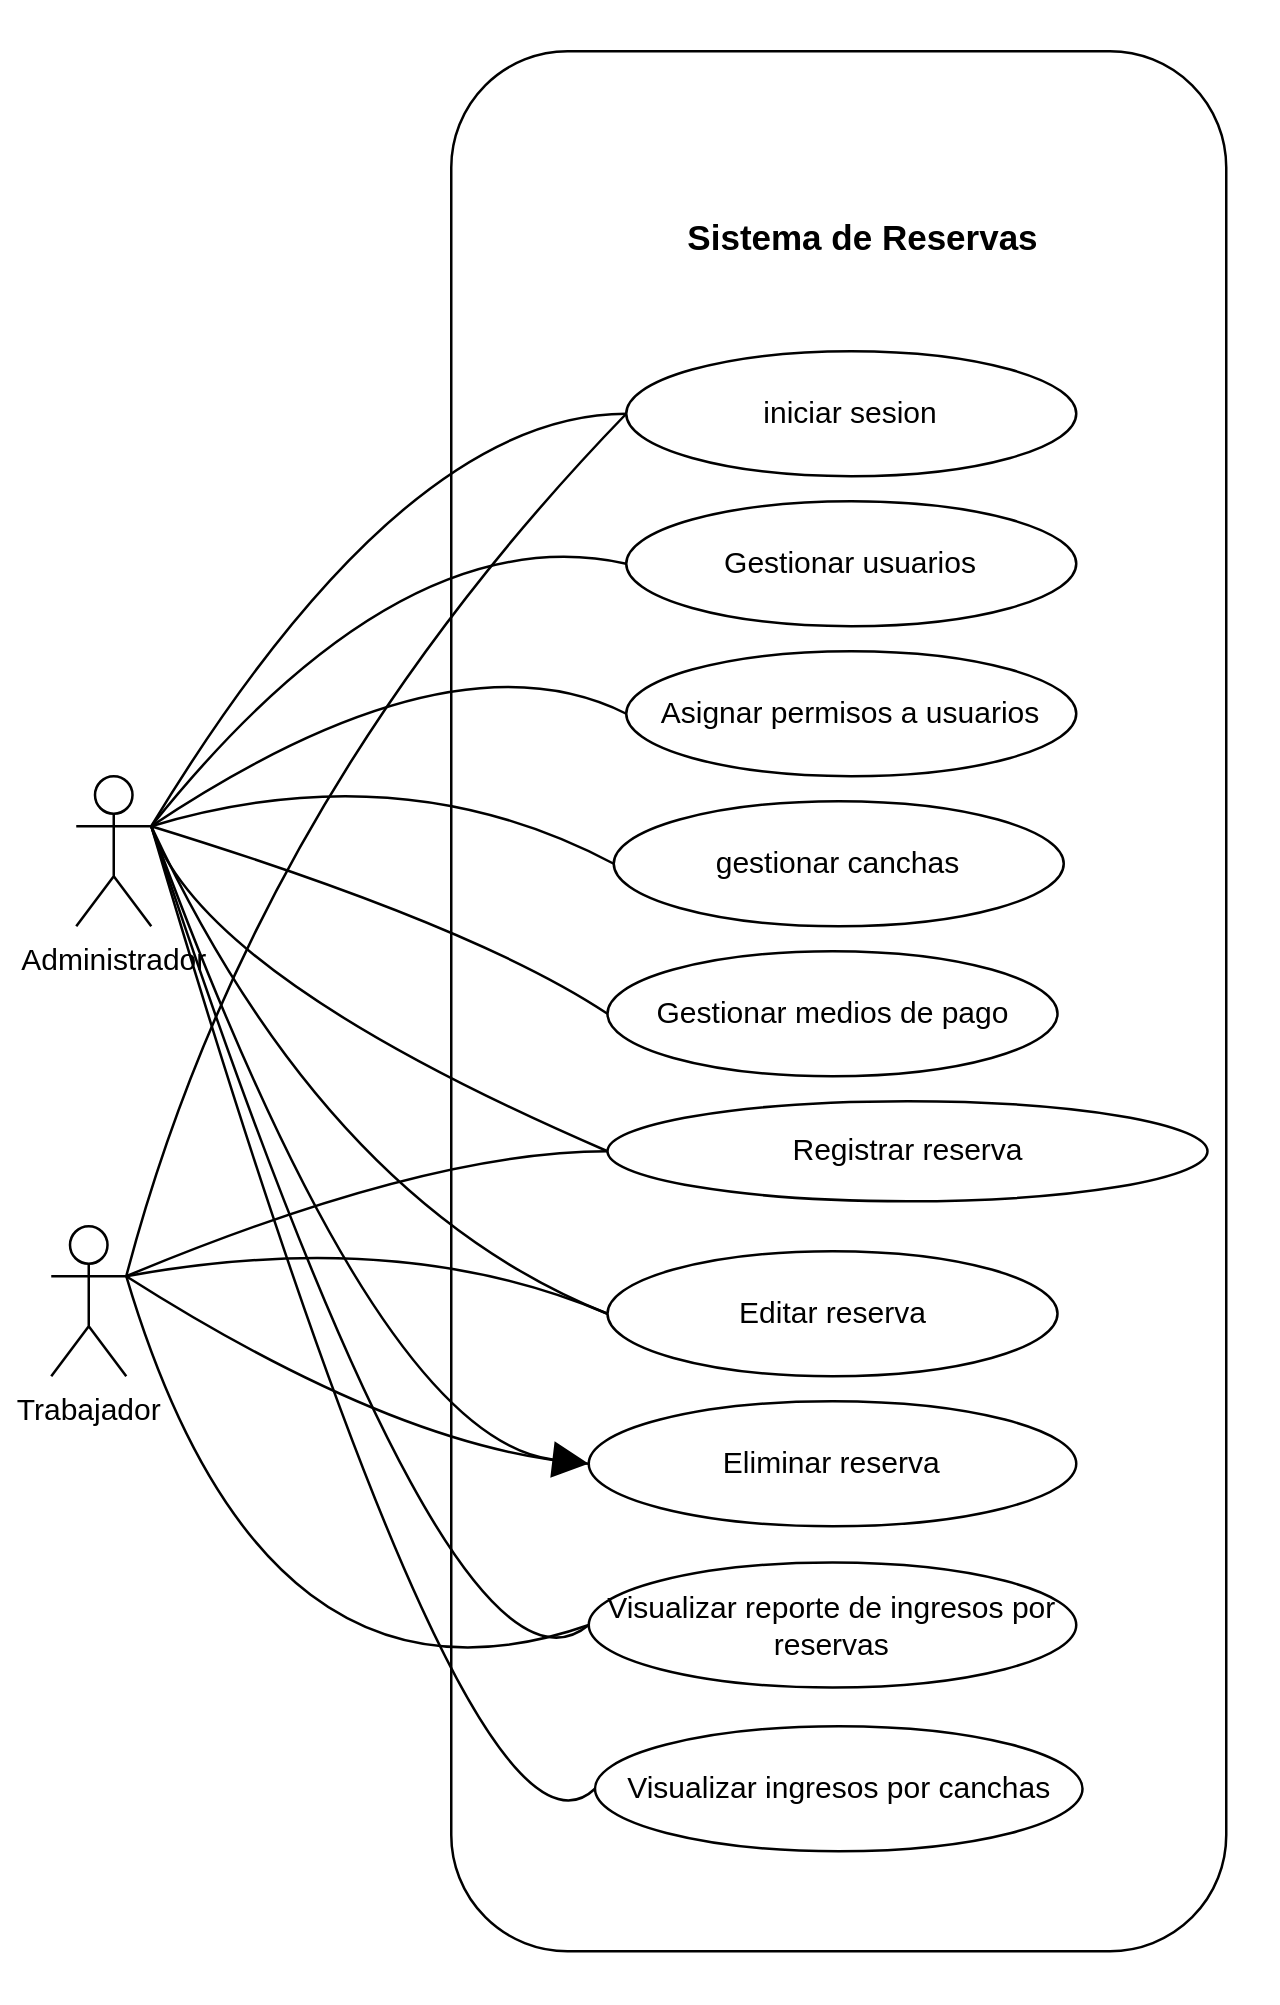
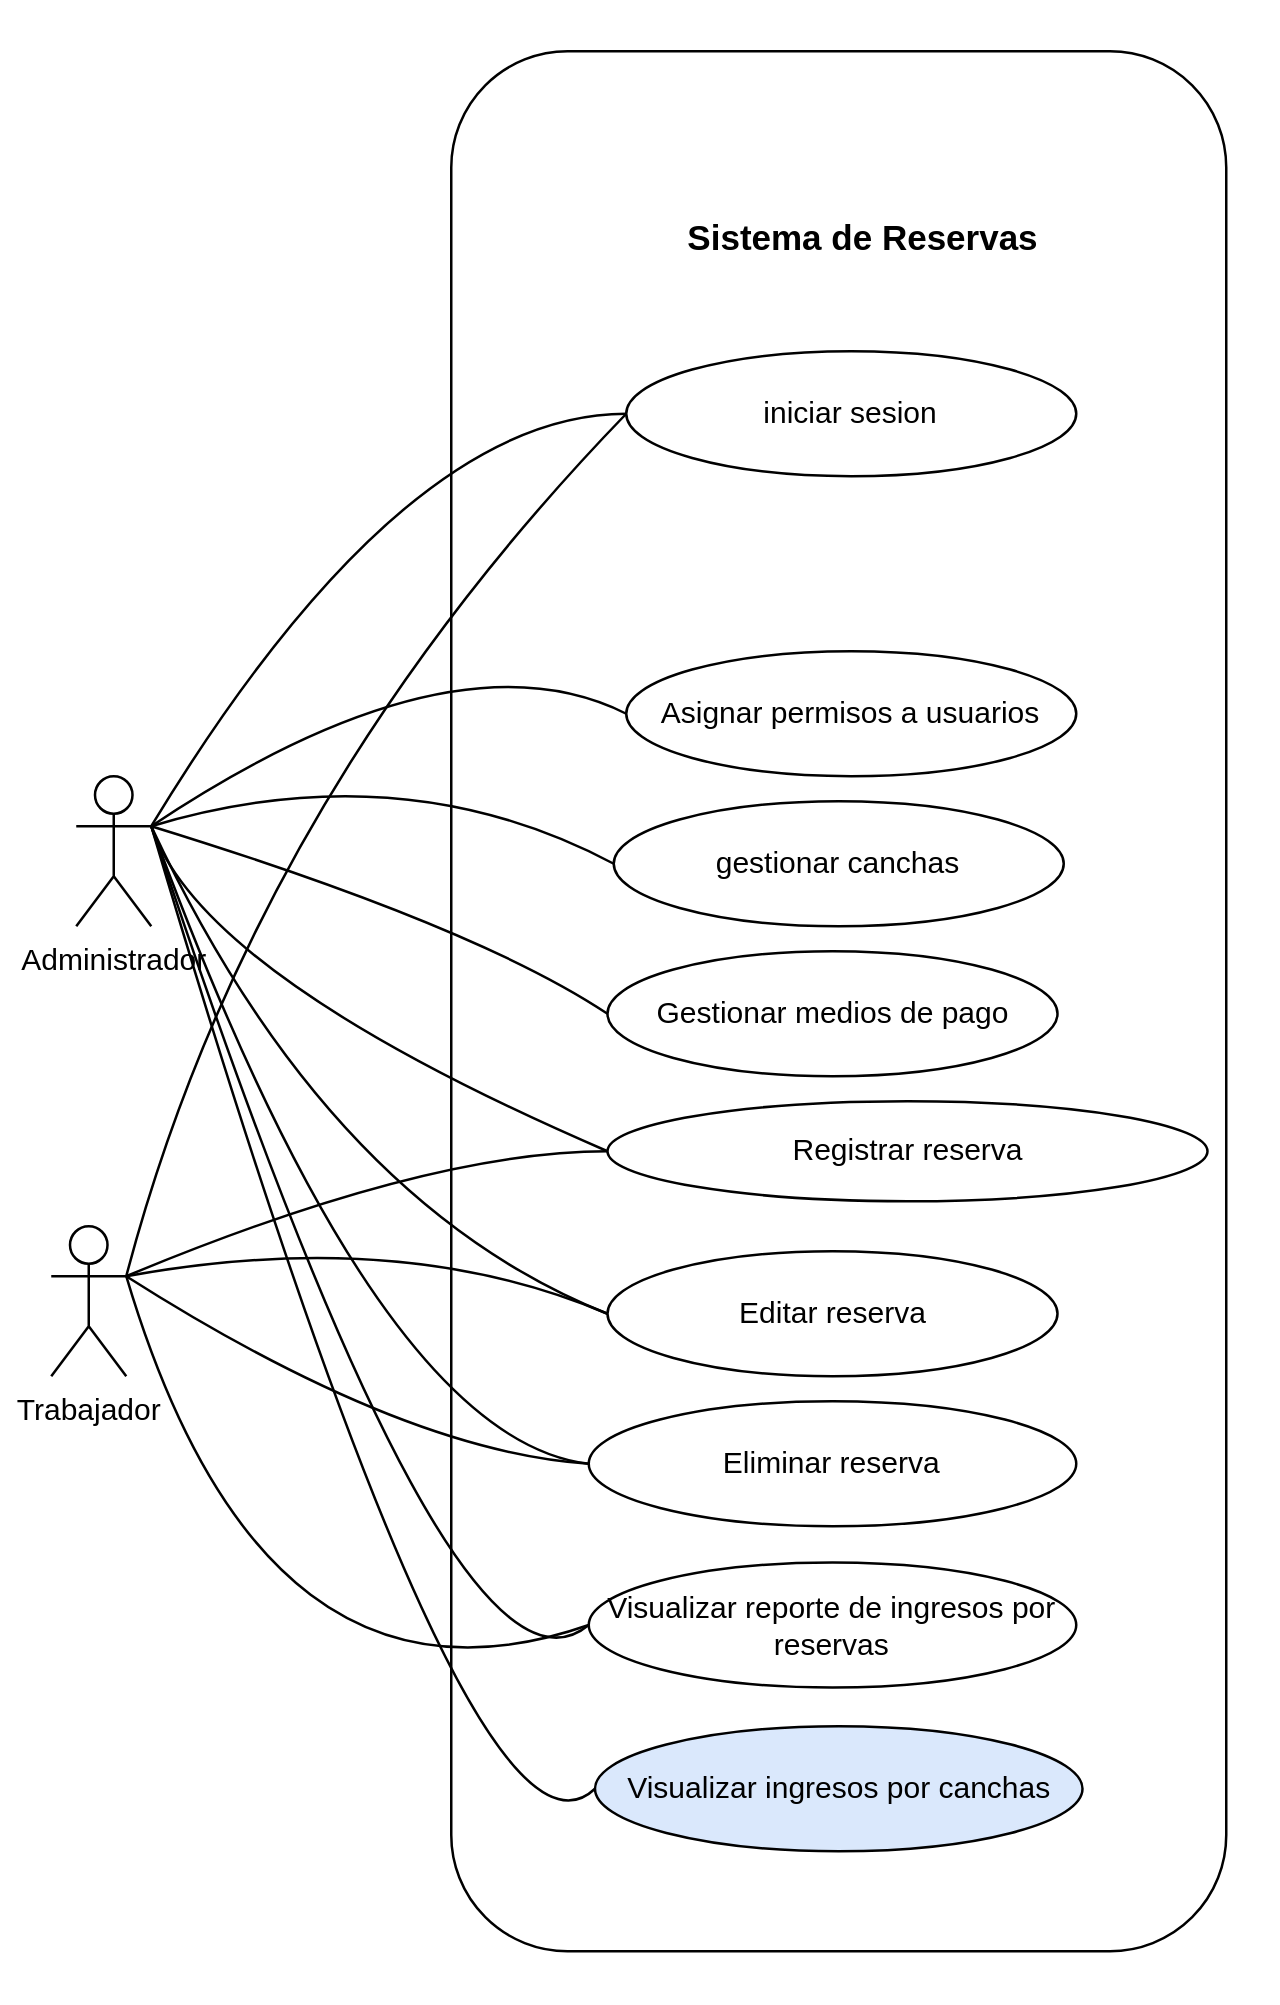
  <mxCell id="0" />
  <mxCell id="1" parent="0" />
  <mxCell id="2" value="" style="rounded=1;whiteSpace=wrap;html=1;" parent="1" vertex="1"><mxGeometry x="180" y="20" width="310" height="760" as="geometry" /></mxCell>
  <mxCell id="3" value="Trabajador&lt;div&gt;&lt;br&gt;&lt;/div&gt;" style="shape=umlActor;verticalLabelPosition=bottom;verticalAlign=top;html=1;outlineConnect=0;" parent="1" vertex="1"><mxGeometry x="20" y="490" width="30" height="60" as="geometry" /></mxCell>
  <mxCell id="4" value="Administrador&lt;div&gt;&lt;br&gt;&lt;/div&gt;" style="shape=umlActor;verticalLabelPosition=bottom;verticalAlign=top;html=1;outlineConnect=0;" parent="1" vertex="1"><mxGeometry x="30" y="310" width="30" height="60" as="geometry" /></mxCell>
- <mxCell id="5" value="Gestionar usuarios" style="ellipse;whiteSpace=wrap;html=1;" parent="1" vertex="1"><mxGeometry x="250" y="200" width="180" height="50" as="geometry" /></mxCell>
  <mxCell id="6" value="Asignar permisos a usuarios" style="ellipse;whiteSpace=wrap;html=1;" parent="1" vertex="1"><mxGeometry x="250" y="260" width="180" height="50" as="geometry" /></mxCell>
  <mxCell id="7" value="gestionar canchas" style="ellipse;whiteSpace=wrap;html=1;" parent="1" vertex="1"><mxGeometry x="245" y="320" width="180" height="50" as="geometry" /></mxCell>
  <mxCell id="8" value="iniciar sesion" style="ellipse;whiteSpace=wrap;html=1;" parent="1" vertex="1"><mxGeometry x="250" y="140" width="180" height="50" as="geometry" /></mxCell>
  <mxCell id="9" value="Eliminar reserva" style="ellipse;whiteSpace=wrap;html=1;" parent="1" vertex="1"><mxGeometry x="235" y="560" width="195" height="50" as="geometry" /></mxCell>
  <mxCell id="10" value="Gestionar medios de pago" style="ellipse;whiteSpace=wrap;html=1;" parent="1" vertex="1"><mxGeometry x="242.5" y="380" width="180" height="50" as="geometry" /></mxCell>
  <mxCell id="11" value="&lt;b&gt;&lt;font style=&quot;font-size: 14px;&quot;&gt;Sistema de Re&lt;span style=&quot;background-color: transparent; color: light-dark(rgb(0, 0, 0), rgb(255, 255, 255));&quot;&gt;servas&lt;/span&gt;&lt;/font&gt;&lt;/b&gt;" style="text;html=1;align=center;verticalAlign=middle;whiteSpace=wrap;rounded=0;" parent="1" vertex="1"><mxGeometry x="205" y="80" width="280" height="30" as="geometry" /></mxCell>
  <mxCell id="12" value="Registrar reserva" style="ellipse;whiteSpace=wrap;html=1;" parent="1" vertex="1"><mxGeometry x="242.5" y="440" width="240" height="40" as="geometry" /></mxCell>
  <mxCell id="13" value="Editar reserva" style="ellipse;whiteSpace=wrap;html=1;" parent="1" vertex="1"><mxGeometry x="242.5" y="500" width="180" height="50" as="geometry" /></mxCell>
  <mxCell id="14" value="Visualizar reporte de ingresos por reservas" style="ellipse;whiteSpace=wrap;html=1;" parent="1" vertex="1"><mxGeometry x="235" y="624.5" width="195" height="50" as="geometry" /></mxCell>
- <mxCell id="15" value="Visualizar ingresos por canchas" style="ellipse;whiteSpace=wrap;html=1;" parent="1" vertex="1"><mxGeometry x="237.5" y="690" width="195" height="50" as="geometry" /></mxCell>
+ <mxCell id="15" value="Visualizar ingresos por canchas" style="ellipse;whiteSpace=wrap;html=1;fillColor=#dae8fc;" parent="1" vertex="1"><mxGeometry x="237.5" y="690" width="195" height="50" as="geometry" /></mxCell>
  <mxCell id="16" value="" style="endArrow=none;endFill=1;endSize=12;html=1;rounded=0;exitX=1;exitY=0.333;exitDx=0;exitDy=0;exitPerimeter=0;entryX=0;entryY=0.5;entryDx=0;entryDy=0;startFill=0;curved=1;strokeColor=default;" parent="1" source="4" target="8" edge="1"><mxGeometry width="160" relative="1" as="geometry"><mxPoint x="320" y="250" as="sourcePoint" /><mxPoint x="480" y="250" as="targetPoint" /><Array as="points"><mxPoint x="160" y="165" /></Array></mxGeometry></mxCell>
- <mxCell id="17" value="" style="endArrow=none;endFill=1;endSize=12;html=1;rounded=0;exitX=1;exitY=0.333;exitDx=0;exitDy=0;exitPerimeter=0;entryX=0;entryY=0.5;entryDx=0;entryDy=0;startFill=0;curved=1;strokeColor=default;" parent="1" source="4" target="5" edge="1"><mxGeometry width="160" relative="1" as="geometry"><mxPoint x="110" y="270" as="sourcePoint" /><mxPoint x="250" y="205" as="targetPoint" /><Array as="points"><mxPoint x="160" y="205" /></Array></mxGeometry></mxCell>
  <mxCell id="18" value="" style="endArrow=none;endFill=1;endSize=12;html=1;rounded=0;exitX=1;exitY=0.333;exitDx=0;exitDy=0;exitPerimeter=0;entryX=0;entryY=0.5;entryDx=0;entryDy=0;startFill=0;curved=1;strokeColor=default;" parent="1" source="4" target="6" edge="1"><mxGeometry width="160" relative="1" as="geometry"><mxPoint x="240" y="255" as="sourcePoint" /><mxPoint x="380" y="250" as="targetPoint" /><Array as="points"><mxPoint x="180" y="250" /></Array></mxGeometry></mxCell>
  <mxCell id="19" value="" style="endArrow=none;endFill=1;endSize=12;html=1;rounded=0;exitX=1;exitY=0.333;exitDx=0;exitDy=0;exitPerimeter=0;entryX=0;entryY=0.5;entryDx=0;entryDy=0;startFill=0;curved=1;strokeColor=default;" parent="1" source="4" target="7" edge="1"><mxGeometry width="160" relative="1" as="geometry"><mxPoint x="290" y="260" as="sourcePoint" /><mxPoint x="430" y="315" as="targetPoint" /><Array as="points"><mxPoint x="160" y="300" /></Array></mxGeometry></mxCell>
  <mxCell id="20" value="" style="endArrow=none;endFill=1;endSize=12;html=1;rounded=0;exitX=1;exitY=0.333;exitDx=0;exitDy=0;exitPerimeter=0;entryX=0;entryY=0.5;entryDx=0;entryDy=0;startFill=0;curved=1;strokeColor=default;" parent="1" source="4" target="10" edge="1"><mxGeometry width="160" relative="1" as="geometry"><mxPoint x="560" y="320" as="sourcePoint" /><mxPoint x="695" y="435" as="targetPoint" /><Array as="points"><mxPoint x="190" y="370" /></Array></mxGeometry></mxCell>
  <mxCell id="21" value="" style="endArrow=none;endFill=1;endSize=12;html=1;rounded=0;entryX=0;entryY=0.5;entryDx=0;entryDy=0;startFill=0;curved=1;strokeColor=default;exitX=1;exitY=0.333;exitDx=0;exitDy=0;exitPerimeter=0;" parent="1" source="4" target="12" edge="1"><mxGeometry width="160" relative="1" as="geometry"><mxPoint x="70" y="230" as="sourcePoint" /><mxPoint x="130" y="340" as="targetPoint" /><Array as="points"><mxPoint x="80" y="390" /></Array></mxGeometry></mxCell>
  <mxCell id="22" value="" style="endArrow=none;endFill=1;endSize=12;html=1;rounded=0;entryX=0;entryY=0.5;entryDx=0;entryDy=0;startFill=0;curved=1;strokeColor=default;exitX=1;exitY=0.333;exitDx=0;exitDy=0;exitPerimeter=0;" parent="1" source="4" target="13" edge="1"><mxGeometry width="160" relative="1" as="geometry"><mxPoint x="70" y="415" as="sourcePoint" /><mxPoint x="262" y="610" as="targetPoint" /><Array as="points"><mxPoint x="130" y="480" /></Array></mxGeometry></mxCell>
- <mxCell id="23" value="" style="endArrow=block;endFill=1;endSize=12;html=1;rounded=0;entryX=0;entryY=0.5;entryDx=0;entryDy=0;startFill=0;curved=1;strokeColor=default;exitX=1;exitY=0.333;exitDx=0;exitDy=0;exitPerimeter=0;" parent="1" source="4" target="9" edge="1"><mxGeometry width="160" relative="1" as="geometry"><mxPoint x="70" y="415" as="sourcePoint" /><mxPoint x="262" y="670" as="targetPoint" /><Array as="points"><mxPoint x="150" y="575" /></Array></mxGeometry></mxCell>
+ <mxCell id="23" value="" style="endArrow=none;endFill=1;endSize=12;html=1;rounded=0;entryX=0;entryY=0.5;entryDx=0;entryDy=0;startFill=0;curved=1;strokeColor=default;exitX=1;exitY=0.333;exitDx=0;exitDy=0;exitPerimeter=0;" parent="1" source="4" target="9" edge="1"><mxGeometry width="160" relative="1" as="geometry"><mxPoint x="70" y="415" as="sourcePoint" /><mxPoint x="262" y="670" as="targetPoint" /><Array as="points"><mxPoint x="150" y="575" /></Array></mxGeometry></mxCell>
  <mxCell id="24" value="" style="endArrow=none;endFill=1;endSize=12;html=1;rounded=0;entryX=0;entryY=0.5;entryDx=0;entryDy=0;startFill=0;curved=1;strokeColor=default;exitX=1;exitY=0.333;exitDx=0;exitDy=0;exitPerimeter=0;" parent="1" source="4" target="14" edge="1"><mxGeometry width="160" relative="1" as="geometry"><mxPoint x="80" y="440" as="sourcePoint" /><mxPoint x="265" y="755" as="targetPoint" /><Array as="points"><mxPoint x="180" y="695" /></Array></mxGeometry></mxCell>
  <mxCell id="25" value="" style="endArrow=none;endFill=1;endSize=12;html=1;rounded=0;entryX=0;entryY=0.5;entryDx=0;entryDy=0;startFill=0;curved=1;strokeColor=default;exitX=1;exitY=0.333;exitDx=0;exitDy=0;exitPerimeter=0;" parent="1" source="4" target="15" edge="1"><mxGeometry width="160" relative="1" as="geometry"><mxPoint x="57.5" y="387.5" as="sourcePoint" /><mxPoint x="242.5" y="762.5" as="targetPoint" /><Array as="points"><mxPoint x="187.5" y="762.5" /></Array></mxGeometry></mxCell>
  <mxCell id="26" value="" style="endArrow=none;endFill=1;endSize=12;html=1;rounded=0;exitX=1;exitY=0.333;exitDx=0;exitDy=0;exitPerimeter=0;startFill=0;curved=1;strokeColor=default;entryX=0;entryY=0.5;entryDx=0;entryDy=0;" parent="1" source="3" target="8" edge="1"><mxGeometry width="160" relative="1" as="geometry"><mxPoint x="460" y="385" as="sourcePoint" /><mxPoint x="530" y="300" as="targetPoint" /><Array as="points"><mxPoint x="100" y="320" /></Array></mxGeometry></mxCell>
  <mxCell id="27" value="" style="endArrow=none;endFill=1;endSize=12;html=1;rounded=0;exitX=1;exitY=0.333;exitDx=0;exitDy=0;exitPerimeter=0;entryX=0;entryY=0.5;entryDx=0;entryDy=0;startFill=0;curved=1;strokeColor=default;" parent="1" source="3" target="12" edge="1"><mxGeometry width="160" relative="1" as="geometry"><mxPoint x="520" y="400" as="sourcePoint" /><mxPoint x="712" y="475" as="targetPoint" /><Array as="points"><mxPoint x="170" y="460" /></Array></mxGeometry></mxCell>
  <mxCell id="28" value="" style="endArrow=none;endFill=1;endSize=12;html=1;rounded=0;exitX=1;exitY=0.333;exitDx=0;exitDy=0;exitPerimeter=0;entryX=0;entryY=0.5;entryDx=0;entryDy=0;startFill=0;curved=1;strokeColor=default;" parent="1" source="3" target="13" edge="1"><mxGeometry width="160" relative="1" as="geometry"><mxPoint x="160" y="570" as="sourcePoint" /><mxPoint x="352" y="525" as="targetPoint" /><Array as="points"><mxPoint x="160" y="490" /></Array></mxGeometry></mxCell>
  <mxCell id="29" value="" style="endArrow=none;endFill=1;endSize=12;html=1;rounded=0;exitX=1;exitY=0.333;exitDx=0;exitDy=0;exitPerimeter=0;entryX=0;entryY=0.5;entryDx=0;entryDy=0;startFill=0;curved=1;strokeColor=default;" parent="1" source="3" target="9" edge="1"><mxGeometry width="160" relative="1" as="geometry"><mxPoint x="70" y="545" as="sourcePoint" /><mxPoint x="262" y="560" as="targetPoint" /><Array as="points"><mxPoint x="160" y="580" /></Array></mxGeometry></mxCell>
  <mxCell id="30" value="" style="endArrow=none;endFill=1;endSize=12;html=1;rounded=0;exitX=1;exitY=0.333;exitDx=0;exitDy=0;exitPerimeter=0;entryX=0;entryY=0.5;entryDx=0;entryDy=0;startFill=0;curved=1;strokeColor=default;" parent="1" source="3" target="14" edge="1"><mxGeometry width="160" relative="1" as="geometry"><mxPoint x="-5" y="625" as="sourcePoint" /><mxPoint x="180" y="700" as="targetPoint" /><Array as="points"><mxPoint x="105" y="695" /></Array></mxGeometry></mxCell>
